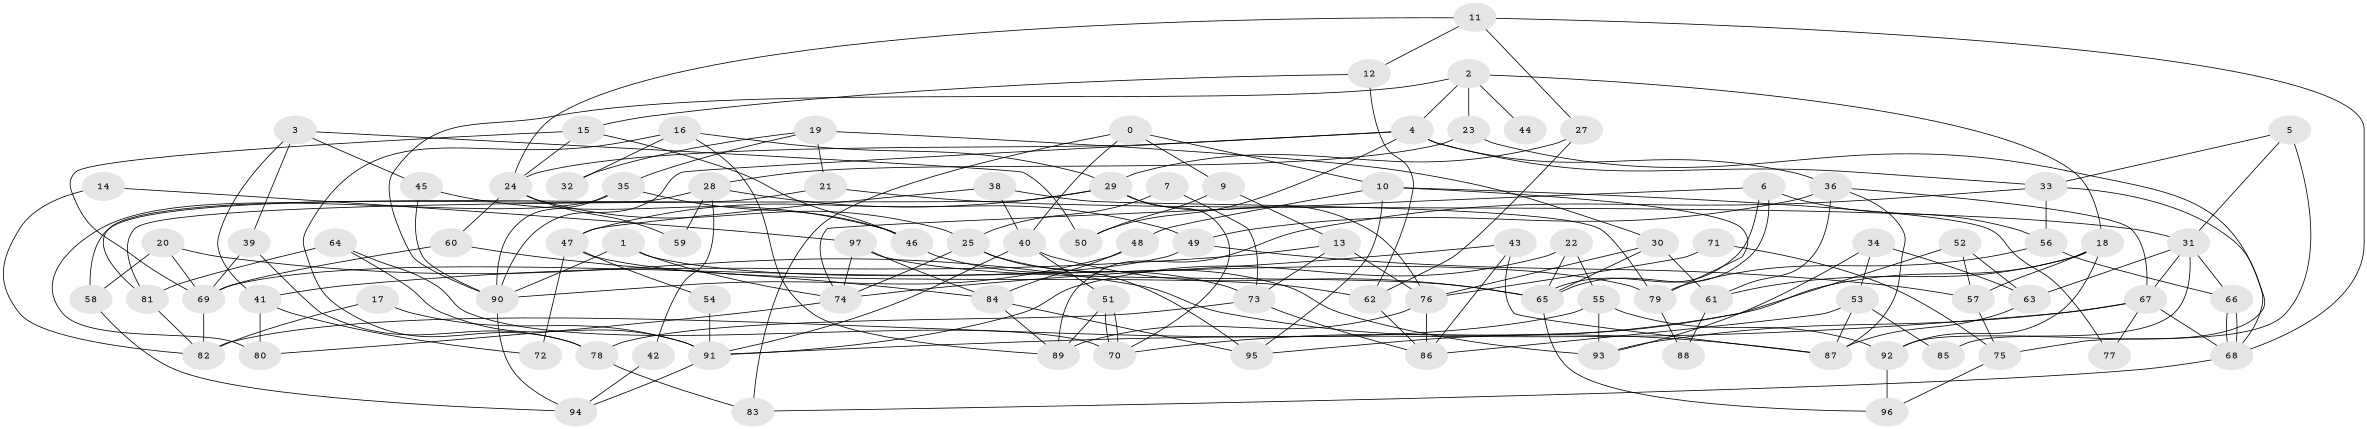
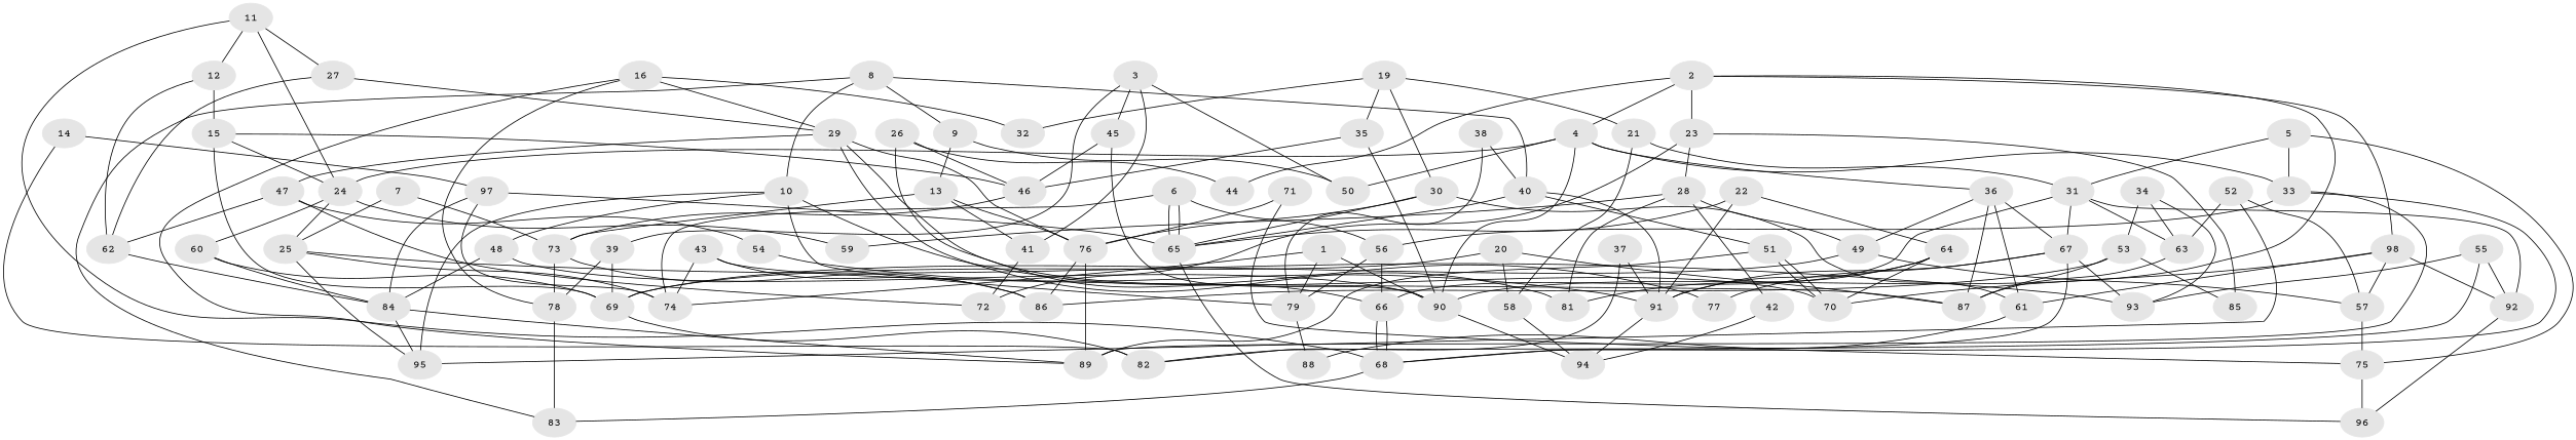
  graph {
    fontname="Courier Prime"
    node [color=gray90 fontname="Courier Prime" style=filled]
    edge [fontname="Courier Prime"]
    1
    74
    79
    90
-   80
    88
    94
    2
    4
-   18
+   18 [label=98]
    23
    44
    50
    24
    33
    36
    57
    61
    70
    92
    28
    72
    85
    3
    39
    41
    45
    69
    78
    46
    25
    59
    60
    56
    68
    89
    87
    49
    67
    5
    31
    75
    66
    63
    96
    6
    65
    7
    73
    95
    93
    86
-   8 [label=0]
+   8
    9
    10
    40
    83
    13
    48
    77
    91
    51
    76
    84
    11
    12
    27
    15
    62
    29
    n71 [label=97]
    14
    82
    16
    32
    81
    47
    19
    21
    30
    35
    58
    20
    22
    55
    42
+   26
    54
    34
    53
-   37 [label=17]
+   37
    38
    43
    52
    64
    71
    1 -- 74
    1 -- 79
    1 -- 90
-   74 -- 80
    79 -- 88
    90 -- 94
    2 -- 90
    2 -- 4
    2 -- 18
    2 -- 23
    2 -- 44
    4 -- 90
    4 -- 50
    4 -- 24
    4 -- 33
    4 -- 36
    18 -- 57
    18 -- 61
    18 -- 70
    18 -- 92
    23 -- 28
+   23 -- 72
    23 -- 85
    24 -- 25
    24 -- 59
    24 -- 60
    33 -- 56
    33 -- 68
    33 -- 89
    36 -- 61
    36 -- 87
    36 -- 49
    36 -- 67
    57 -- 75
    61 -- 88
    92 -- 96
    28 -- 59
    28 -- 49
    28 -- 81
    28 -- 42
    3 -- 50
    3 -- 39
    3 -- 41
    3 -- 45
    39 -- 69
    39 -- 78
-   41 -- 80
    41 -- 72
    45 -- 90
    45 -- 46
    69 -- 82
    78 -- 83
    46 -- 73
    25 -- 74
    25 -- 95
    25 -- 93
    60 -- 69
    60 -- 84
    56 -- 79
    56 -- 66
    68 -- 83
    49 -- 57
    49 -- 69
    67 -- 68
    67 -- 93
    67 -- 77
    67 -- 91
    5 -- 33
    5 -- 31
    5 -- 75
    31 -- 92
    31 -- 67
    31 -- 66
    31 -- 63
    75 -- 96
    66 -- 68
    66 -- 68
    63 -- 87
    6 -- 74
    6 -- 56
    6 -- 65
    6 -- 65
    65 -- 96
    7 -- 25
    7 -- 73
    73 -- 78
    73 -- 86
    8 -- 9
    8 -- 10
    8 -- 40
    8 -- 83
    9 -- 50
    9 -- 13
    10 -- 79
    10 -- 95
    10 -- 48
    10 -- 77
    40 -- 65
    40 -- 91
    40 -- 51
    13 -- 41
    13 -- 73
    13 -- 76
    48 -- 90
    48 -- 84
    91 -- 94
    51 -- 70
    51 -- 70
    51 -- 89
    76 -- 89
    76 -- 86
    84 -- 89
    84 -- 95
    11 -- 24
    11 -- 68
    11 -- 12
    11 -- 27
    12 -- 15
    12 -- 62
    27 -- 62
    27 -- 29
    15 -- 24
    15 -- 69
    15 -- 46
-   62 -- 86
+   62 -- 84
    29 -- 70
    29 -- 76
    29 -- 81
    29 -- 47
    n71 -- 74
    n71 -- 65
    n71 -- 84
    14 -- n71
    14 -- 82
    16 -- 78
    16 -- 89
    16 -- 29
    16 -- 32
-   81 -- 82
    47 -- 72
    47 -- 62
    47 -- 54
    19 -- 32
    19 -- 21
    19 -- 30
    19 -- 35
    21 -- 31
    21 -- 58
    30 -- 61
    30 -- 65
    30 -- 76
    35 -- 90
-   35 -- 80
    35 -- 46
    58 -- 94
    20 -- 69
    20 -- 87
    20 -- 58
    22 -- 65
    22 -- 91
-   22 -- 55
+   22 -- 64
    55 -- 92
    55 -- 93
    55 -- 82
    42 -- 94
+   26 -- 44
+   26 -- 46
+   26 -- 66
    54 -- 91
    34 -- 63
    34 -- 93
    34 -- 53
    53 -- 85
    53 -- 87
    53 -- 86
    37 -- 91
    37 -- 82
    38 -- 79
    38 -- 40
-   38 -- 47
    43 -- 74
    43 -- 87
    43 -- 86
    52 -- 57
    52 -- 63
    52 -- 95
    64 -- 70
    64 -- 91
    64 -- 81
    71 -- 75
    71 -- 76
  }
